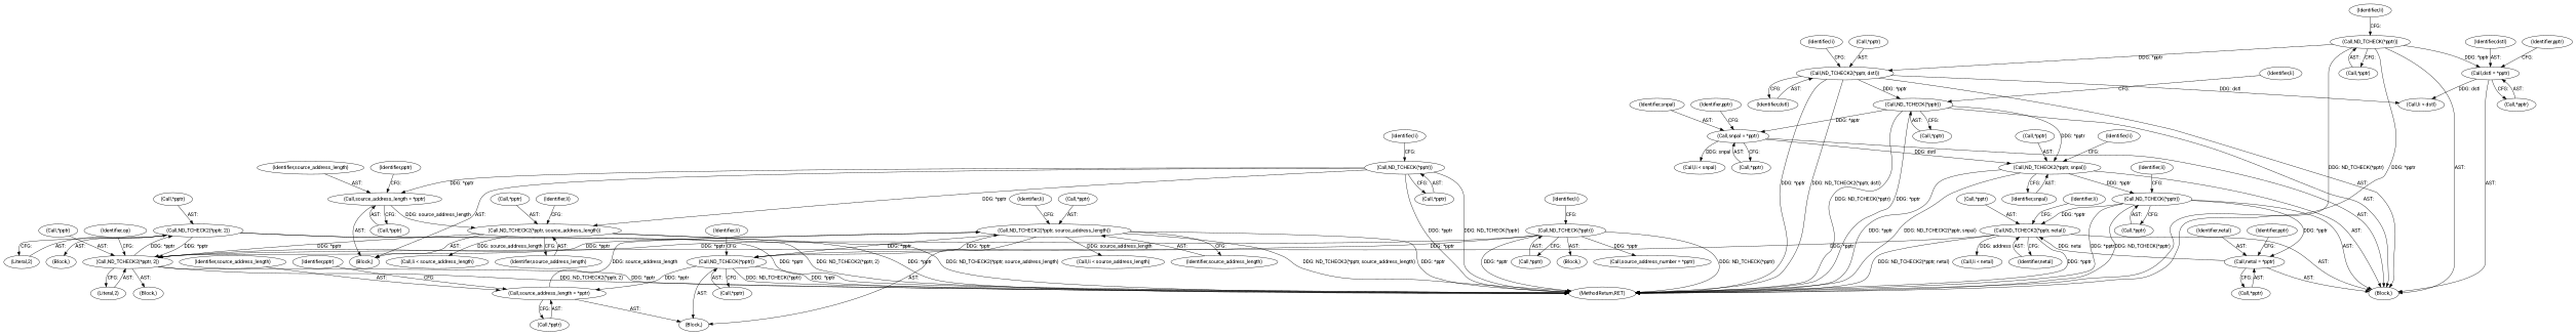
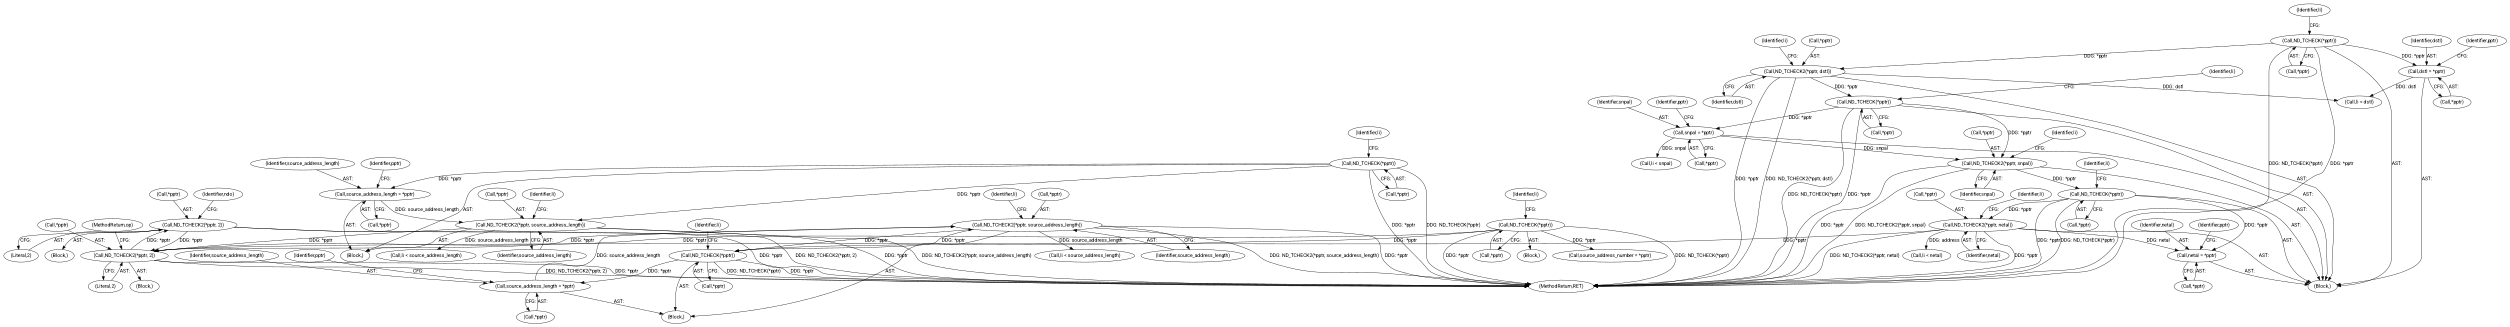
  digraph {
    fontname=Roboto
    node [fontname=Roboto]
    edge [fontname=Roboto]
    n1 [label="(Call,ND_TCHECK2(*pptr, 2))"]
    n2 [label="(Call,ND_TCHECK2(*pptr, 2))"]
    n3 [label="(Literal,2)"]
    n4 [label="(Block,)"]
    n5 [label="(MethodReturn,RET)"]
    n6 [label="(Literal,2)"]
    n7 [label="(Block,)"]
    n8 [label="(Call,ND_TCHECK2(*pptr, source_address_length))"]
    n9 [label="(Block,)"]
    n10 [label="(Call,li < source_address_length)"]
    n11 [label="(Identifier,source_address_length)"]
    n12 [label="(Call,ND_TCHECK(*pptr))"]
    n13 [label="(Call,source_address_length = *pptr)"]
    n14 [label="(Call,*pptr)"]
    n15 [label="(Call,*pptr)"]
    n16 [label="(Call,ND_TCHECK2(*pptr, source_address_length))"]
    n17 [label="(Call,ND_TCHECK(*pptr))"]
    n18 [label="(Call,li < source_address_length)"]
    n19 [label="(Block,)"]
    n20 [label="(Identifier,source_address_length)"]
    n21 [label="(Call,source_address_length = *pptr)"]
    n22 [label="(Call,*pptr)"]
    n23 [label="(Call,*pptr)"]
    n24 [label="(Call,ND_TCHECK(*pptr))"]
    n25 [label="(Call,*pptr)"]
    n26 [label="(Block,)"]
    n27 [label="(Call,source_address_number = *pptr)"]
    n28 [label="(Call,ND_TCHECK2(*pptr, netal))"]
    n29 [label="(Call,li < netal)"]
    n30 [label="(Identifier,netal)"]
    n31 [label="(Block,)"]
    n32 [label="(Call,ND_TCHECK(*pptr))"]
    n33 [label="(Call,netal = *pptr)"]
    n34 [label="(Call,*pptr)"]
    n35 [label="(Call,*pptr)"]
    n36 [label="(Call,ND_TCHECK2(*pptr, snpal))"]
    n37 [label="(Identifier,snpal)"]
    n38 [label="(Call,li < snpal)"]
    n39 [label="(Call,ND_TCHECK(*pptr))"]
    n40 [label="(Call,snpal = *pptr)"]
    n41 [label="(Call,*pptr)"]
    n42 [label="(Call,*pptr)"]
    n43 [label="(Call,ND_TCHECK2(*pptr, dstl))"]
    n44 [label="(Identifier,dstl)"]
    n45 [label="(Call,li < dstl)"]
    n46 [label="(Call,ND_TCHECK(*pptr))"]
    n47 [label="(Call,dstl = *pptr)"]
    n48 [label="(Call,*pptr)"]
    n49 [label="(Call,*pptr)"]
    n50 [label="(Identifier,li)"]
    n51 [label="(Identifier,li)"]
    n52 [label="(Identifier,li)"]
    n53 [label="(Identifier,li)"]
    n54 [label="(Identifier,pptr)"]
    n55 [label="(Call,*pptr)"]
    n56 [label="(Identifier,li)"]
    n57 [label="(Identifier,li)"]
    n58 [label="(Call,*pptr)"]
    n59 [label="(Call,*pptr)"]
    n60 [label="(Identifier,pptr)"]
    n61 [label="(Identifier,li)"]
    n62 [label="(Call,*pptr)"]
    n63 [label="(Identifier,li)"]
    n64 [label="(Identifier,pptr)"]
    n65 [label="(Identifier,pptr)"]
    n66 [label="(Call,*pptr)"]
    n67 [label="(Identifier,li)"]
    n68 [label="(Call,*pptr)"]
    n69 [label="(Call,*pptr)"]
    n70 [label="(Identifier,li)"]
    n71 [label="(Identifier,source_address_length)"]
    n72 [label="(Identifier,netal)"]
    n73 [label="(Identifier,snpal)"]
    n74 [label="(Identifier,dstl)"]
    n75 [label="(Identifier,li)"]
-   n76 [label="(Identifier,op)"]
+   n76 [label="(MethodReturn,op)"]
    n77 [label="(Identifier,pptr)"]
    n78 [label="(Identifier,source_address_length)"]
+   n79 [label="(Identifier,ndo)"]
    n1 -> n2 [label="DDG: *pptr"]
    n1 -> n3 [label="CFG: "]
    n1 -> n4 [label="AST: "]
    n1 -> n5 [label="DDG: ND_TCHECK2(*pptr, 2)"]
    n1 -> n5 [label="DDG: *pptr"]
    n2 -> n1 [label="DDG: *pptr"]
    n2 -> n5 [label="DDG: *pptr"]
    n2 -> n5 [label="DDG: ND_TCHECK2(*pptr, 2)"]
    n2 -> n6 [label="CFG: "]
    n2 -> n7 [label="AST: "]
    n3 -> n1 [label="AST: "]
    n6 -> n2 [label="AST: "]
    n8 -> n2 [label="DDG: *pptr"]
    n8 -> n5 [label="DDG: *pptr"]
    n8 -> n5 [label="DDG: ND_TCHECK2(*pptr, source_address_length)"]
    n8 -> n9 [label="AST: "]
    n8 -> n10 [label="DDG: source_address_length"]
    n8 -> n11 [label="CFG: "]
    n11 -> n8 [label="AST: "]
    n12 -> n5 [label="DDG: ND_TCHECK(*pptr)"]
    n12 -> n5 [label="DDG: *pptr"]
    n12 -> n8 [label="DDG: *pptr"]
    n12 -> n9 [label="AST: "]
    n12 -> n13 [label="DDG: *pptr"]
    n12 -> n14 [label="CFG: "]
    n13 -> n8 [label="DDG: source_address_length"]
    n13 -> n9 [label="AST: "]
    n13 -> n15 [label="CFG: "]
    n14 -> n12 [label="AST: "]
    n15 -> n13 [label="AST: "]
    n16 -> n2 [label="DDG: *pptr"]
    n16 -> n5 [label="DDG: *pptr"]
    n16 -> n5 [label="DDG: ND_TCHECK2(*pptr, source_address_length)"]
    n16 -> n17 [label="DDG: *pptr"]
    n16 -> n18 [label="DDG: source_address_length"]
    n16 -> n19 [label="AST: "]
    n16 -> n20 [label="CFG: "]
    n17 -> n5 [label="DDG: *pptr"]
    n17 -> n5 [label="DDG: ND_TCHECK(*pptr)"]
    n17 -> n16 [label="DDG: *pptr"]
    n17 -> n19 [label="AST: "]
    n17 -> n21 [label="DDG: *pptr"]
    n17 -> n22 [label="CFG: "]
    n20 -> n16 [label="AST: "]
    n21 -> n16 [label="DDG: source_address_length"]
    n21 -> n19 [label="AST: "]
    n21 -> n23 [label="CFG: "]
    n22 -> n17 [label="AST: "]
    n23 -> n21 [label="AST: "]
    n24 -> n2 [label="DDG: *pptr"]
    n24 -> n5 [label="DDG: *pptr"]
    n24 -> n5 [label="DDG: ND_TCHECK(*pptr)"]
    n24 -> n17 [label="DDG: *pptr"]
    n24 -> n25 [label="CFG: "]
    n24 -> n26 [label="AST: "]
    n24 -> n27 [label="DDG: *pptr"]
    n25 -> n24 [label="AST: "]
    n28 -> n2 [label="DDG: *pptr"]
    n28 -> n5 [label="DDG: ND_TCHECK2(*pptr, netal)"]
    n28 -> n5 [label="DDG: *pptr"]
    n28 -> n29 [label="DDG: address"]
    n28 -> n30 [label="CFG: "]
    n28 -> n31 [label="AST: "]
    n30 -> n28 [label="AST: "]
    n32 -> n5 [label="DDG: *pptr"]
    n32 -> n5 [label="DDG: ND_TCHECK(*pptr)"]
    n32 -> n28 [label="DDG: *pptr"]
    n32 -> n31 [label="AST: "]
    n32 -> n33 [label="DDG: *pptr"]
    n32 -> n34 [label="CFG: "]
-   n33 -> n28 [label="DDG: netal"]
+   n28 -> n33 [label="DDG: netal"]
    n33 -> n31 [label="AST: "]
    n33 -> n35 [label="CFG: "]
    n34 -> n32 [label="AST: "]
    n35 -> n33 [label="AST: "]
    n36 -> n5 [label="DDG: *pptr"]
    n36 -> n5 [label="DDG: ND_TCHECK2(*pptr, snpal)"]
    n36 -> n31 [label="AST: "]
    n36 -> n32 [label="DDG: *pptr"]
    n36 -> n37 [label="CFG: "]
    n37 -> n36 [label="AST: "]
    n39 -> n5 [label="DDG: ND_TCHECK(*pptr)"]
    n39 -> n5 [label="DDG: *pptr"]
    n39 -> n31 [label="AST: "]
    n39 -> n36 [label="DDG: *pptr"]
    n39 -> n40 [label="DDG: *pptr"]
    n39 -> n41 [label="CFG: "]
    n40 -> n31 [label="AST: "]
-   n40 -> n36 [label="DDG: dstl"]
+   n40 -> n36 [label="DDG: snpal"]
    n40 -> n38 [label="DDG: snpal"]
    n40 -> n42 [label="CFG: "]
    n41 -> n39 [label="AST: "]
    n42 -> n40 [label="AST: "]
    n43 -> n5 [label="DDG: *pptr"]
    n43 -> n5 [label="DDG: ND_TCHECK2(*pptr, dstl)"]
    n43 -> n31 [label="AST: "]
    n43 -> n39 [label="DDG: *pptr"]
    n43 -> n44 [label="CFG: "]
    n43 -> n45 [label="DDG: dstl"]
    n44 -> n43 [label="AST: "]
    n46 -> n5 [label="DDG: ND_TCHECK(*pptr)"]
    n46 -> n5 [label="DDG: *pptr"]
    n46 -> n31 [label="AST: "]
    n46 -> n43 [label="DDG: *pptr"]
    n46 -> n47 [label="DDG: *pptr"]
    n46 -> n48 [label="CFG: "]
    n47 -> n31 [label="AST: "]
    n47 -> n45 [label="DDG: dstl"]
    n47 -> n49 [label="CFG: "]
    n48 -> n46 [label="AST: "]
    n49 -> n47 [label="AST: "]
    n50 -> n43 [label="CFG: "]
    n51 -> n16 [label="CFG: "]
    n52 -> n36 [label="CFG: "]
    n53 -> n8 [label="CFG: "]
    n54 -> n21 [label="CFG: "]
    n55 -> n28 [label="AST: "]
    n56 -> n32 [label="CFG: "]
    n57 -> n17 [label="CFG: "]
    n58 -> n36 [label="AST: "]
    n59 -> n16 [label="AST: "]
    n60 -> n40 [label="CFG: "]
    n61 -> n39 [label="CFG: "]
    n62 -> n2 [label="AST: "]
    n63 -> n46 [label="CFG: "]
    n64 -> n13 [label="CFG: "]
    n65 -> n47 [label="CFG: "]
    n66 -> n8 [label="AST: "]
    n67 -> n12 [label="CFG: "]
    n68 -> n1 [label="AST: "]
    n69 -> n43 [label="AST: "]
    n70 -> n24 [label="CFG: "]
    n71 -> n13 [label="AST: "]
    n72 -> n33 [label="AST: "]
    n73 -> n40 [label="AST: "]
    n74 -> n47 [label="AST: "]
    n75 -> n28 [label="CFG: "]
    n76 -> n2 [label="CFG: "]
    n77 -> n33 [label="CFG: "]
    n78 -> n21 [label="AST: "]
+   n79 -> n1 [label="CFG: "]
  }
